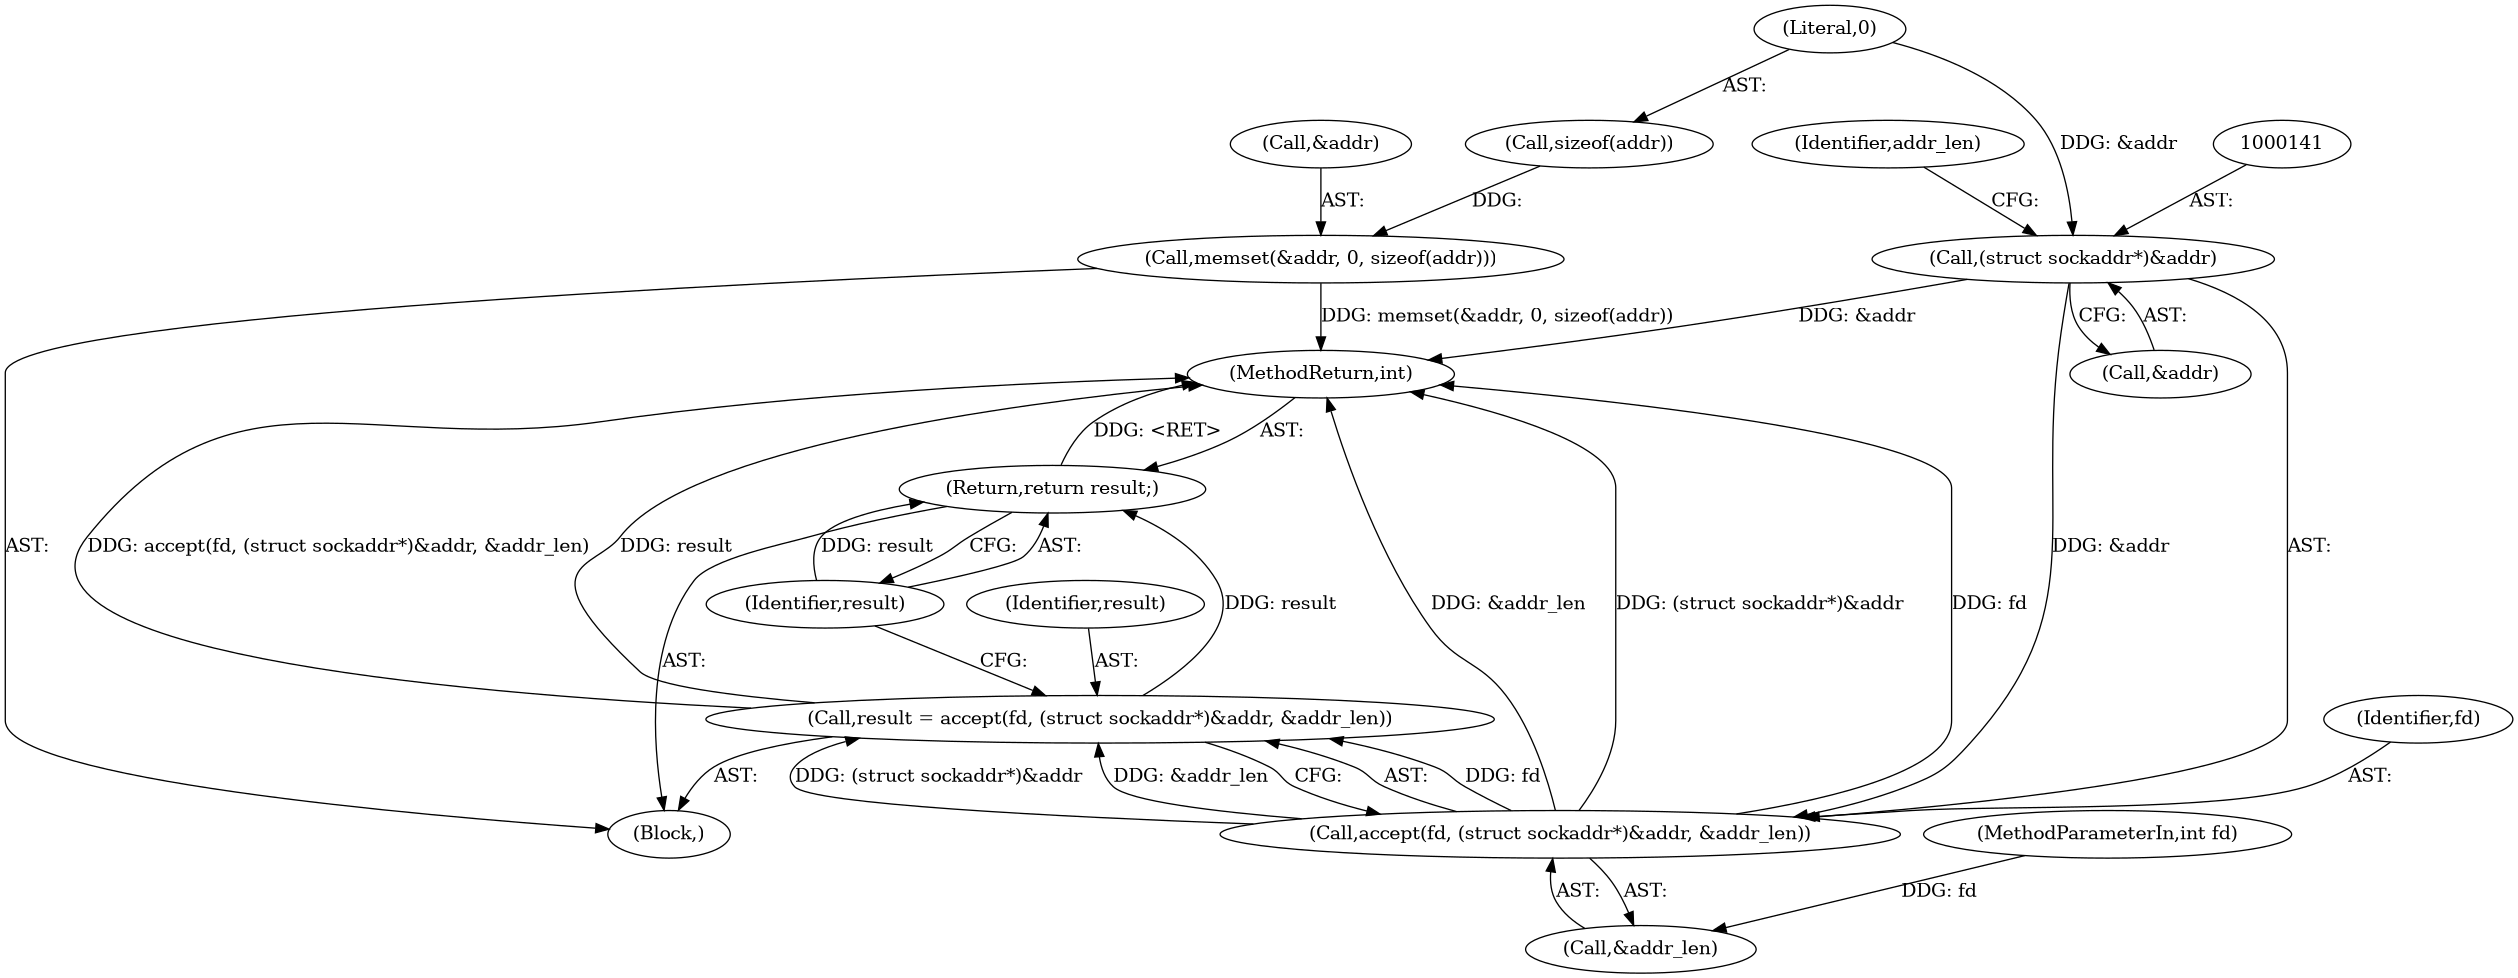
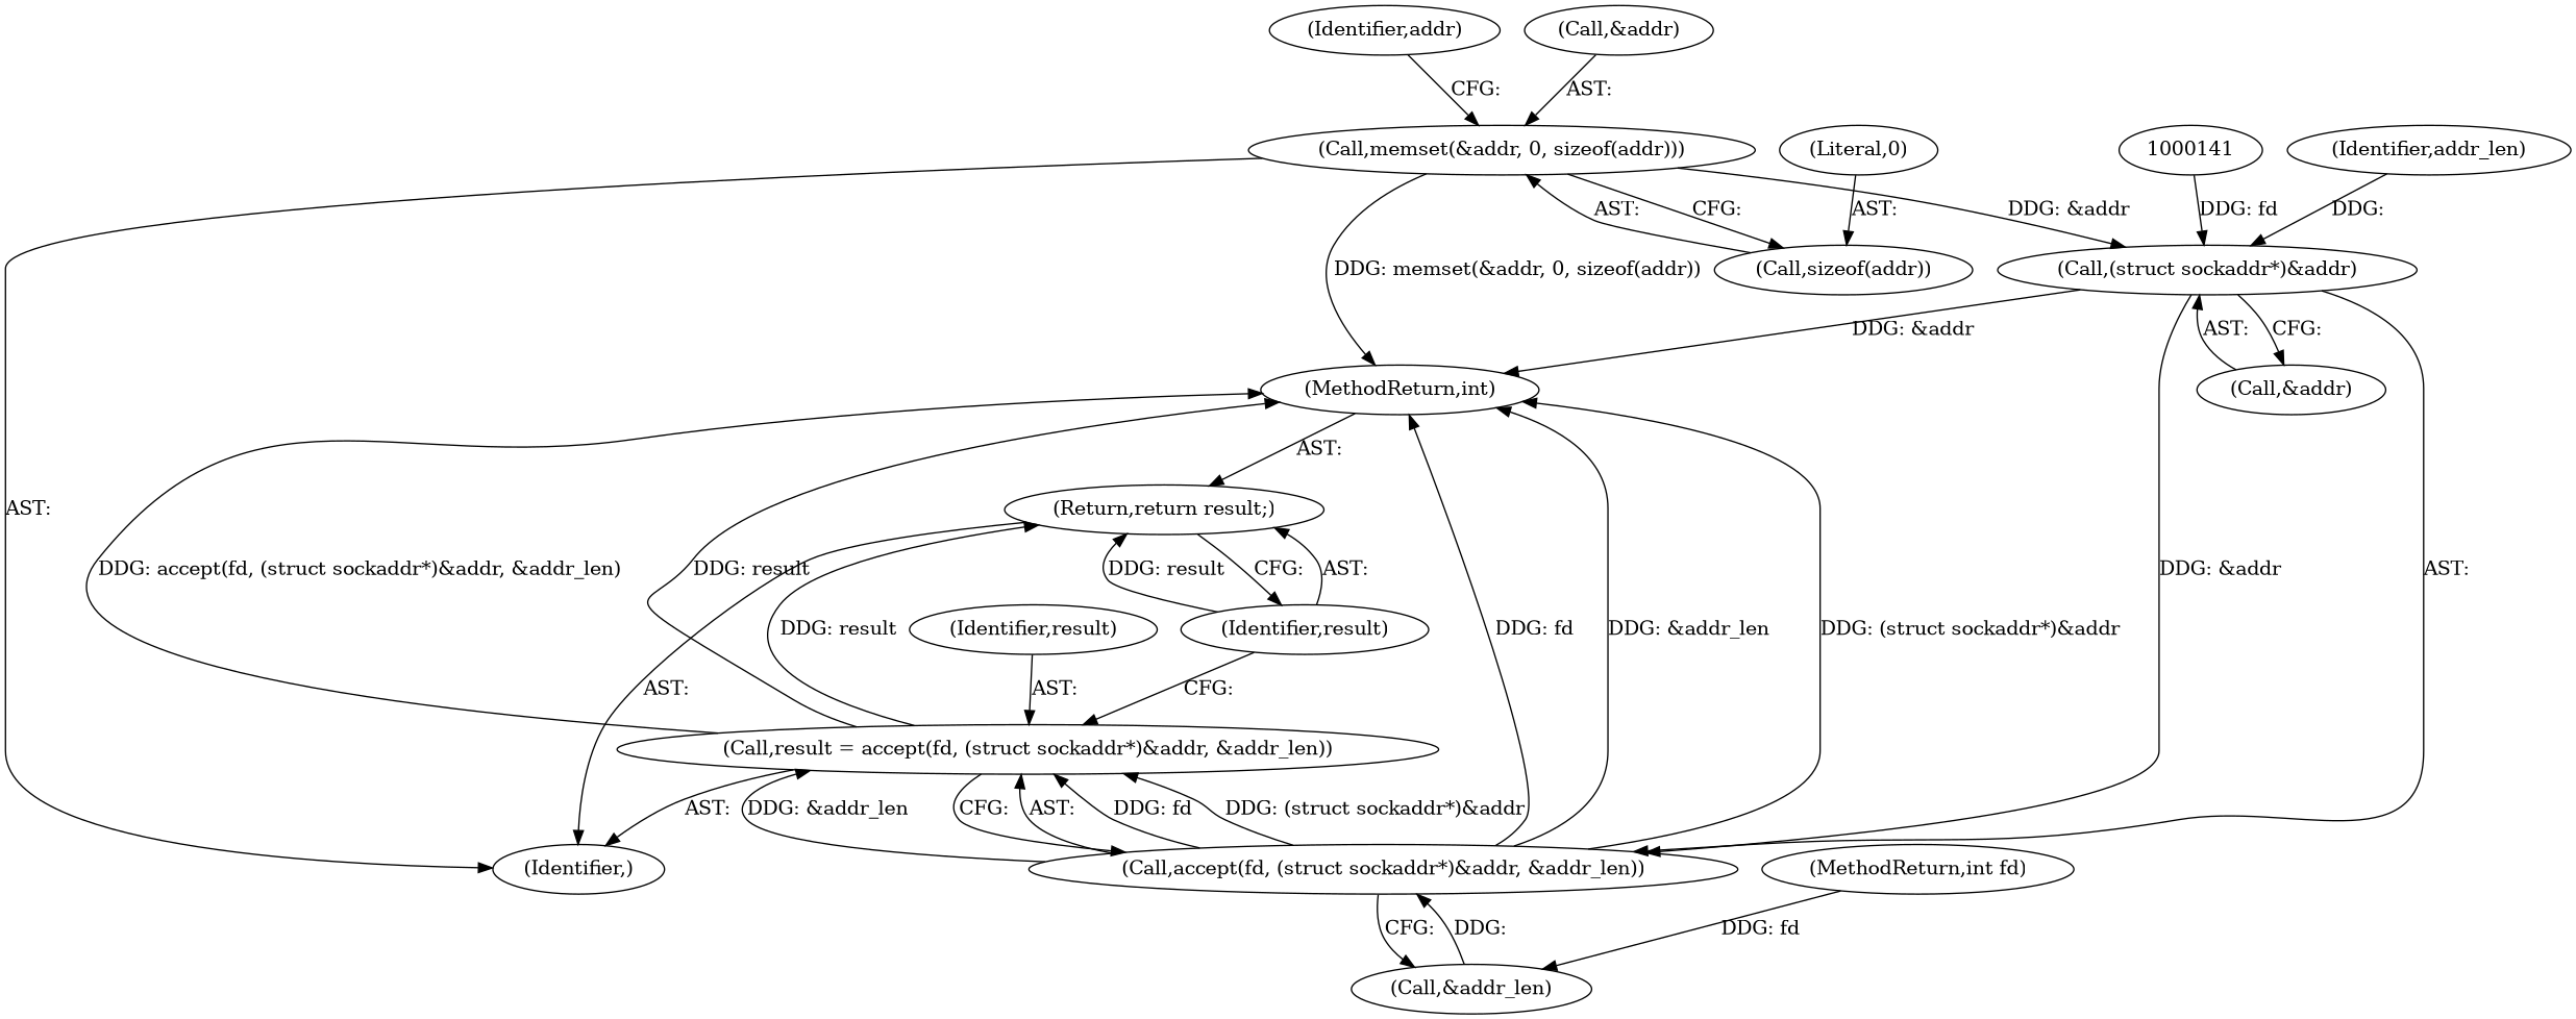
  digraph {
    n1 [label="(Call,memset(&addr, 0, sizeof(addr)))"]
    n2 [label="(Call,(struct sockaddr*)&addr)"]
    n3 [label="(Call,sizeof(addr))"]
-   n4 [label="(Block,)"]
+   n4 [label="(Identifier,)"]
    n5 [label="(MethodReturn,int)"]
    n6 [label="(Call,accept(fd, (struct sockaddr*)&addr, &addr_len))"]
    n7 [label="(Call,&addr)"]
    n8 [label="(Return,return result;)"]
    n9 [label="(Call,result = accept(fd, (struct sockaddr*)&addr, &addr_len))"]
    n10 [label="(Call,&addr_len)"]
    n11 [label="(Identifier,result)"]
-   n13 [label="(Identifier,fd)"]
+   n12 [label="(Identifier,addr)"]
    n14 [label="(Identifier,addr_len)"]
    n15 [label="(Literal,0)"]
-   n16 [label="(MethodParameterIn,int fd)"]
+   n16 [label="(MethodReturn,int fd)"]
    n17 [label="(Call,&addr)"]
    n18 [label="(Identifier,result)"]
    1000141
-   n15 -> n2 [label="DDG: &addr"]
+   n1 -> n2 [label="DDG: &addr"]
+   n1 -> n3 [label="CFG: "]
    n1 -> n4 [label="AST: "]
    n1 -> n5 [label="DDG: memset(&addr, 0, sizeof(addr))"]
    n2 -> n5 [label="DDG: &addr"]
    n2 -> n6 [label="AST: "]
    n2 -> n6 [label="DDG: &addr"]
    n2 -> n7 [label="CFG: "]
-   n3 -> n1 [label="DDG: "]
+   n3 -> n1 [label="AST: "]
    n5 -> n8 [label="AST: "]
    n6 -> n5 [label="DDG: (struct sockaddr*)&addr"]
    n6 -> n5 [label="DDG: fd"]
    n6 -> n5 [label="DDG: &addr_len"]
    n6 -> n9 [label="AST: "]
    n6 -> n9 [label="DDG: fd"]
    n6 -> n9 [label="DDG: (struct sockaddr*)&addr"]
    n6 -> n9 [label="DDG: &addr_len"]
-   n6 -> n10 [label="AST: "]
+   n6 -> n10 [label="CFG: "]
    n7 -> n2 [label="AST: "]
    n8 -> n4 [label="AST: "]
-   n8 -> n5 [label="DDG: <RET>"]
    n8 -> n11 [label="CFG: "]
    n9 -> n4 [label="AST: "]
    n9 -> n5 [label="DDG: accept(fd, (struct sockaddr*)&addr, &addr_len)"]
    n9 -> n5 [label="DDG: result"]
    n9 -> n6 [label="CFG: "]
    n9 -> n8 [label="DDG: result"]
-   n10 -> n6 [label="AST: "]
+   n10 -> n6 [label="DDG: "]
    n11 -> n8 [label="AST: "]
    n11 -> n8 [label="DDG: result"]
    n11 -> n9 [label="CFG: "]
-   n13 -> n6 [label="AST: "]
-   n14 -> n2 [label="CFG: "]
+   n12 -> n1 [label="CFG: "]
+   n14 -> n2 [label="DDG: "]
    n15 -> n3 [label="AST: "]
    n16 -> n10 [label="DDG: fd"]
    n17 -> n1 [label="AST: "]
    n18 -> n9 [label="AST: "]
-   1000141 -> n2 [label="AST: "]
+   1000141 -> n2 [label="DDG: fd"]
  }
